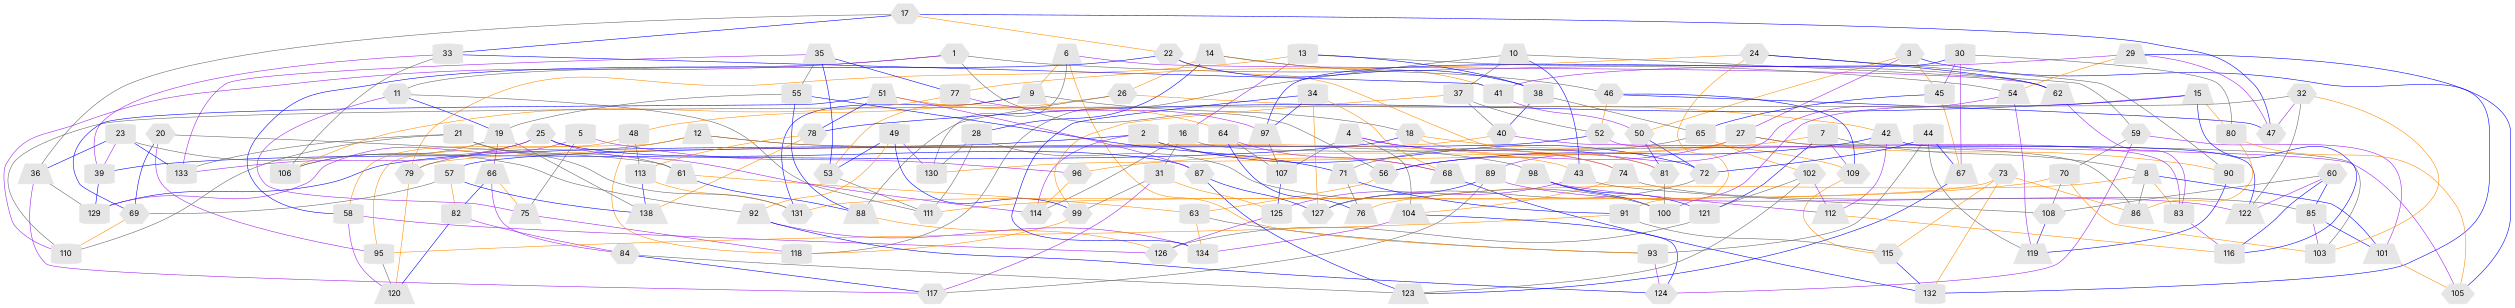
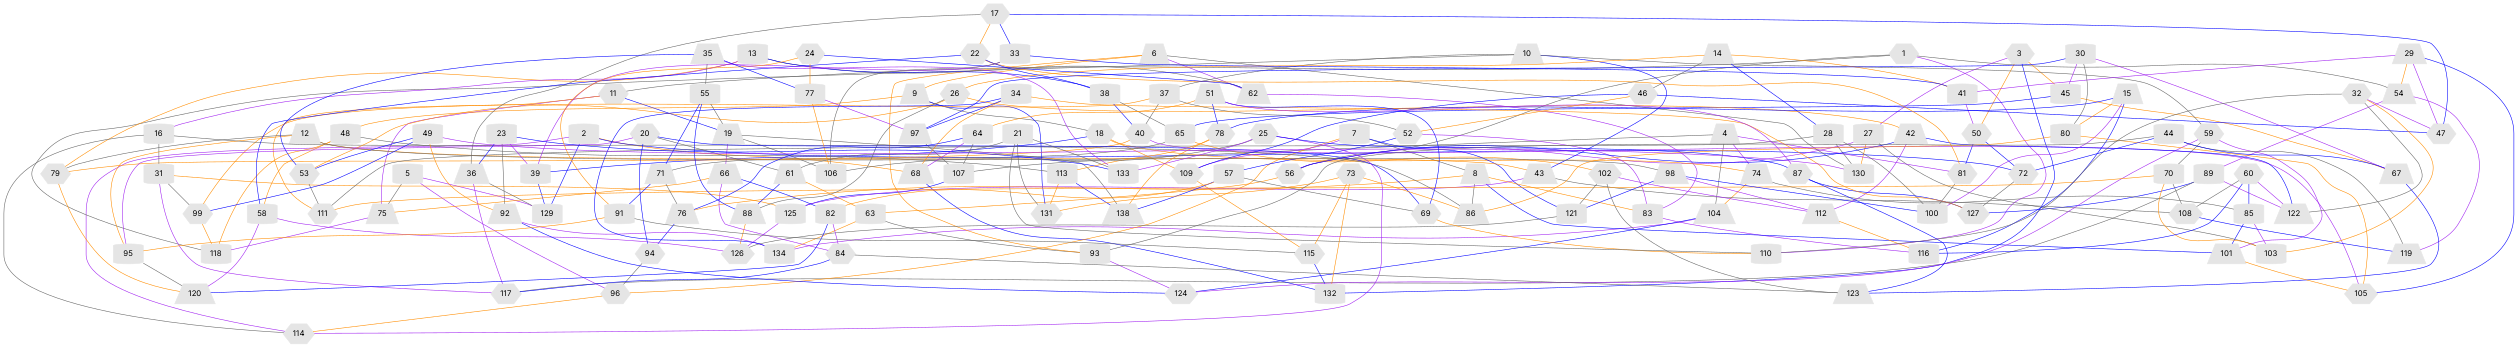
  graph {
    fontname=Inter
    node [color=gray90 fontname=Inter shape=cylinder style=filled]
    edge [color=gray40 fontname=Inter]
    1 [shape=hexagon]
    11 [shape=hexagon]
    54 [shape=trapezium]
    56 [shape=hexagon]
    110
    75 [shape=trapezium]
    19 [shape=trapezium]
    111 [shape=hexagon]
    119 [shape=trapezium]
    89
    63
    68 [shape=trapezium]
    2
    72 [shape=hexagon]
    114 [shape=hexagon]
    129
    132
    127 [shape=hexagon]
    3 [shape=hexagon]
    27
    45
    50 [shape=hexagon]
    130
-   90
    103
    67 [shape=trapezium]
    65
    81 [shape=hexagon]
    4 [shape=trapezium]
    74 [shape=trapezium]
    104 [shape=trapezium]
    107
    85
    100
    134
    124 [shape=hexagon]
    125
    5
    96 [shape=hexagon]
    118
    6 [shape=trapezium]
    9 [shape=trapezium]
    62 [shape=trapezium]
    93
    18 [shape=hexagon]
    48
    131 [shape=hexagon]
    83
    7
    8 [shape=trapezium]
    109 [shape=hexagon]
    121
    76 [shape=trapezium]
    86 [shape=trapezium]
    101 [shape=trapezium]
    115 [shape=hexagon]
    126 [shape=hexagon]
+   94 [shape=hexagon]
    116
    39
    58
    113
    10 [shape=trapezium]
    37
    43 [shape=trapezium]
    59 [shape=hexagon]
    99 [shape=hexagon]
    40 [shape=hexagon]
    52 [shape=hexagon]
    108 [shape=hexagon]
    70
    66 [shape=trapezium]
    106
    n74 [label=138 shape=trapezium]
    12 [shape=trapezium]
    79 [shape=hexagon]
    95
    98 [shape=trapezium]
    120 [shape=trapezium]
    112 [shape=trapezium]
    13
    16
    38
    31
    14 [shape=trapezium]
    26 [shape=hexagon]
    28
    41
    46 [shape=hexagon]
    42 [shape=trapezium]
    53 [shape=hexagon]
    88 [shape=trapezium]
    47 [shape=hexagon]
    15 [shape=trapezium]
    78 [shape=hexagon]
    80
    105 [shape=hexagon]
    117 [shape=hexagon]
    17 [shape=hexagon]
    22 [shape=hexagon]
    33
    36 [shape=trapezium]
    82
    84 [shape=hexagon]
    20 [shape=hexagon]
    61 [shape=trapezium]
    69 [shape=hexagon]
    21
    133
    23
    92 [shape=trapezium]
    24 [shape=hexagon]
    77
    91
    97 [shape=trapezium]
    25 [shape=hexagon]
    87 [shape=hexagon]
    123 [shape=trapezium]
    122 [shape=trapezium]
    29 [shape=trapezium]
    30
    32 [shape=hexagon]
    34
    35 [shape=trapezium]
    55
    71 [shape=trapezium]
    57
    102 [shape=hexagon]
    44
    49
    51 [shape=trapezium]
    64
    60 [shape=hexagon]
    73 [shape=hexagon]
    1 -- 11
    1 -- 54
    1 -- 56
    1 -- 110 [color=purple]
    11 -- 75 [color=purple]
    11 -- 19 [color=blue]
-   11 -- 111
+   11 -- 111 [color=darkorange]
    54 -- 119 [color=purple]
    54 -- 89 [color=purple]
    56 -- 63 [color=darkorange]
    75 -- 118 [color=purple]
    19 -- 66 [color=purple]
    19 -- 106
    19 -- n74
    89 -- 127 [color=blue]
    89 -- 117
    89 -- 122 [color=purple]
    63 -- 134 [color=darkorange]
    63 -- 93
    68 -- 132 [color=blue]
    2 -- 68 [color=darkorange]
    2 -- 72 [color=blue]
    2 -- 114 [color=purple]
    2 -- 129 [color=blue]
    72 -- 127
    3 -- 132 [color=blue]
    3 -- 27 [color=purple]
    3 -- 45 [color=darkorange]
    3 -- 50 [color=darkorange]
    27 -- 56 [color=purple]
    27 -- 130 [color=darkorange]
-   27 -- 90 [color=darkorange]
    27 -- 103
    45 -- 67 [color=darkorange]
    45 -- 65 [color=blue]
    50 -- 72 [color=blue]
    50 -- 81 [color=blue]
-   90 -- 119 [color=blue]
    67 -- 123 [color=blue]
    65 -- 71
    65 -- 102 [color=darkorange]
    81 -- 100
    4 -- 81 [color=purple]
    4 -- 74 [color=purple]
    4 -- 104
    4 -- 107
    74 -- 104 [color=darkorange]
    74 -- 85
    104 -- 134 [color=purple]
    104 -- 124 [color=blue]
    107 -- 125 [color=blue]
    85 -- 103 [color=purple]
    85 -- 101 [color=blue]
    125 -- 126 [color=purple]
    5 -- 75
    5 -- 129 [color=purple]
    5 -- 96 [color=purple]
    96 -- 114 [color=darkorange]
    6 -- 130
    6 -- 9 [color=darkorange]
    6 -- 62 [color=purple]
    6 -- 93 [color=darkorange]
    9 -- 18
    9 -- 48 [color=darkorange]
    9 -- 131 [color=blue]
    62 -- 83 [color=purple]
    93 -- 124 [color=purple]
    18 -- 74 [color=darkorange]
    18 -- 109 [color=darkorange]
    18 -- 39 [color=blue]
    48 -- 118 [color=darkorange]
    48 -- 58 [color=darkorange]
    48 -- 113
    83 -- 116 [color=purple]
    7 -- 96 [color=darkorange]
    7 -- 8
    7 -- 109 [color=purple]
    7 -- 121 [color=blue]
    8 -- 83 [color=darkorange]
    8 -- 76 [color=darkorange]
    8 -- 86
    8 -- 101 [color=blue]
    109 -- 115 [color=darkorange]
    121 -- 126
+   76 -- 94 [color=blue]
    101 -- 105 [color=darkorange]
    115 -- 132 [color=blue]
+   94 -- 96
    39 -- 129 [color=blue]
    58 -- 126 [color=purple]
    58 -- 120 [color=purple]
    113 -- 131 [color=darkorange]
    113 -- n74 [color=blue]
    10 -- 118
    10 -- 37
    10 -- 43 [color=blue]
    10 -- 59
    37 -- 99 [color=darkorange]
    37 -- 40
    37 -- 52
    43 -- 125 [color=purple]
    43 -- 108
    59 -- 124 [color=purple]
    59 -- 101 [color=purple]
    59 -- 70
    99 -- 118 [color=darkorange]
    40 -- 79 [color=darkorange]
    40 -- 105 [color=purple]
    52 -- 83 [color=purple]
    52 -- 57 [color=blue]
    108 -- 119 [color=blue]
    70 -- 111 [color=darkorange]
    70 -- 103 [color=darkorange]
    70 -- 108
    66 -- 75 [color=darkorange]
    66 -- 82 [color=blue]
    66 -- 84 [color=purple]
    12 -- 43 [color=darkorange]
    12 -- 79
    12 -- 95 [color=darkorange]
    12 -- 98
    79 -- 120 [color=darkorange]
    95 -- 120
    98 -- 100 [color=blue]
    98 -- 121 [color=blue]
    98 -- 112 [color=purple]
    112 -- 116 [color=darkorange]
    13 -- 62
    13 -- 79 [color=darkorange]
    13 -- 16 [color=purple]
    13 -- 38 [color=blue]
    16 -- 114
    16 -- 86
    16 -- 31
    38 -- 65
    38 -- 40 [color=blue]
    31 -- 125 [color=darkorange]
    31 -- 99
    31 -- 117 [color=purple]
    14 -- 26 [color=darkorange]
    14 -- 28 [color=blue]
    14 -- 41 [color=darkorange]
    14 -- 46
    26 -- 42 [color=darkorange]
    26 -- 53 [color=darkorange]
    26 -- 88
    28 -- 111
    28 -- 130
    28 -- 100
    41 -- 50 [color=purple]
    46 -- 109 [color=blue]
    46 -- 52 [color=darkorange]
    46 -- 47 [color=blue]
    42 -- 56 [color=blue]
    42 -- 112 [color=purple]
    42 -- 122 [color=blue]
    53 -- 111
    88 -- 126 [color=darkorange]
    15 -- 100 [color=purple]
    15 -- 116 [color=blue]
    15 -- 78 [color=blue]
    15 -- 80 [color=darkorange]
    78 -- 113 [color=darkorange]
    78 -- n74 [color=darkorange]
    80 -- 86 [color=darkorange]
    80 -- 105 [color=darkorange]
    17 -- 47 [color=blue]
    17 -- 22 [color=darkorange]
    17 -- 33 [color=blue]
    17 -- 36
    22 -- 81 [color=darkorange]
    22 -- 58 [color=blue]
    22 -- 38 [color=blue]
    33 -- 39 [color=purple]
    33 -- 106
    33 -- 41 [color=blue]
    36 -- 129
    36 -- 117 [color=purple]
    82 -- 120 [color=blue]
    82 -- 84 [color=purple]
    84 -- 117 [color=blue]
    84 -- 123
+   20 -- 94 [color=blue]
    20 -- 95 [color=purple]
    20 -- 61
    20 -- 69 [color=blue]
    61 -- 63 [color=darkorange]
    61 -- 88 [color=blue]
    69 -- 110 [color=darkorange]
    21 -- 110
    21 -- 131
    21 -- 61
    21 -- 133
    23 -- 39 [color=purple]
    23 -- 36 [color=blue]
    23 -- 133 [color=blue]
    23 -- 92
    92 -- 134 [color=purple]
    92 -- 124 [color=blue]
-   24 -- 90
    24 -- 62 [color=blue]
    24 -- 77 [color=darkorange]
    24 -- 91 [color=darkorange]
    77 -- 106 [color=darkorange]
    77 -- 97 [color=purple]
    91 -- 115
    91 -- 95 [color=darkorange]
    97 -- 107
    25 -- 114 [color=purple]
    25 -- 106
    25 -- 133 [color=purple]
    25 -- 87 [color=blue]
    87 -- 127 [color=blue]
    87 -- 123 [color=blue]
    29 -- 54 [color=darkorange]
    29 -- 41 [color=purple]
    29 -- 47 [color=purple]
    29 -- 105 [color=blue]
    30 -- 45 [color=purple]
    30 -- 67 [color=purple]
    30 -- 80
    30 -- 97 [color=blue]
    32 -- 110
    32 -- 103 [color=darkorange]
    32 -- 47 [color=purple]
    32 -- 122
    34 -- 68 [color=darkorange]
    34 -- 127 [color=darkorange]
    34 -- 134 [color=blue]
    34 -- 97 [color=blue]
    35 -- 53 [color=blue]
    35 -- 133 [color=purple]
    35 -- 77 [color=blue]
    35 -- 55
    55 -- 19
    55 -- 88 [color=blue]
    55 -- 71 [color=blue]
    71 -- 76
    71 -- 91 [color=blue]
    57 -- n74 [color=blue]
    57 -- 82 [color=darkorange]
    57 -- 69
    102 -- 121
    102 -- 112 [color=purple]
    102 -- 123
    44 -- 119
    44 -- 72 [color=blue]
    44 -- 67 [color=blue]
    44 -- 93
    49 -- 130 [color=purple]
    49 -- 99 [color=blue]
    49 -- 53 [color=blue]
    49 -- 92 [color=darkorange]
    51 -- 78 [color=blue]
    51 -- 69 [color=blue]
    51 -- 87 [color=purple]
    51 -- 64 [color=darkorange]
    64 -- 68 [color=purple]
    64 -- 107
    64 -- 76 [color=blue]
    60 -- 85 [color=blue]
    60 -- 116 [color=blue]
    60 -- 108
    60 -- 122 [color=purple]
    73 -- 132 [color=darkorange]
    73 -- 131 [color=darkorange]
    73 -- 86 [color=darkorange]
    73 -- 115 [color=darkorange]
  }
